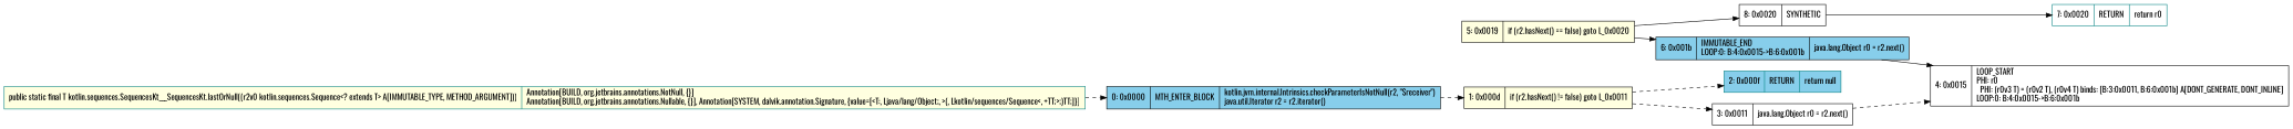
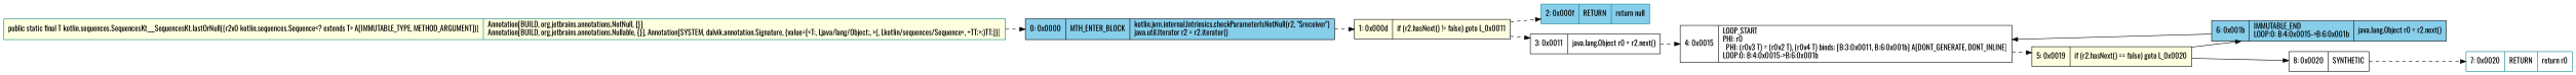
  digraph {
    fontname=Oswald
    rankdir=LR
    node [color=black fillcolor=white fontname=Oswald shape=record style=filled]
    edge [fontname=Oswald style=dashed]
    n1 [fillcolor=skyblue label="{0\:\ 0x0000|MTH_ENTER_BLOCK\l|kotlin.jvm.internal.Intrinsics.checkParameterIsNotNull(r2, \"$receiver\")\ljava.util.Iterator r2 = r2.iterator()\l}"]
    n2 [fillcolor=lightyellow label="{1\:\ 0x000d|if (r2.hasNext() != false) goto L_0x0011\l}"]
    n3 [color=teal fillcolor=skyblue label="{2\:\ 0x000f|RETURN\l|return null\l}"]
    n4 [label="{3\:\ 0x0011|java.lang.Object r0 = r2.next()\l}"]
    n5 [label="{4\:\ 0x0015|LOOP_START\lPHI: r0 \l  PHI: (r0v3 T) = (r0v2 T), (r0v4 T) binds: [B:3:0x0011, B:6:0x001b] A[DONT_GENERATE, DONT_INLINE]\lLOOP:0: B:4:0x0015\-\>B:6:0x001b\l}"]
    n6 [fillcolor=lightyellow label="{5\:\ 0x0019|if (r2.hasNext() == false) goto L_0x0020\l}"]
    n7 [fillcolor=skyblue label="{6\:\ 0x001b|IMMUTABLE_END\lLOOP:0: B:4:0x0015\-\>B:6:0x001b\l|java.lang.Object r0 = r2.next()\l}"]
    n8 [label="{8\:\ 0x0020|SYNTHETIC\l}"]
    n9 [color=teal label="{7\:\ 0x0020|RETURN\l|return r0\l}"]
    n10 [color=teal fillcolor=lightyellow label="{public static final T kotlin.sequences.SequencesKt___SequencesKt.lastOrNull((r2v0 kotlin.sequences.Sequence\<? extends T\> A[IMMUTABLE_TYPE, METHOD_ARGUMENT]))  | Annotation[BUILD, org.jetbrains.annotations.NotNull, \{\}]\lAnnotation[BUILD, org.jetbrains.annotations.Nullable, \{\}], Annotation[SYSTEM, dalvik.annotation.Signature, \{value=[\<T:, Ljava\/lang\/Object;, \>(, Lkotlin\/sequences\/Sequence\<, +TT;\>;)TT;]\}]\l}"]
    n1 -> n2
    n2 -> n3
    n2 -> n4
    n4 -> n5
+   n5 -> n6
    n6 -> n7 [style=solid]
    n6 -> n8 [style=solid]
    n7 -> n5 [style=solid]
-   n8 -> n9 [style=solid]
+   n8 -> n9
    n10 -> n1
  }
